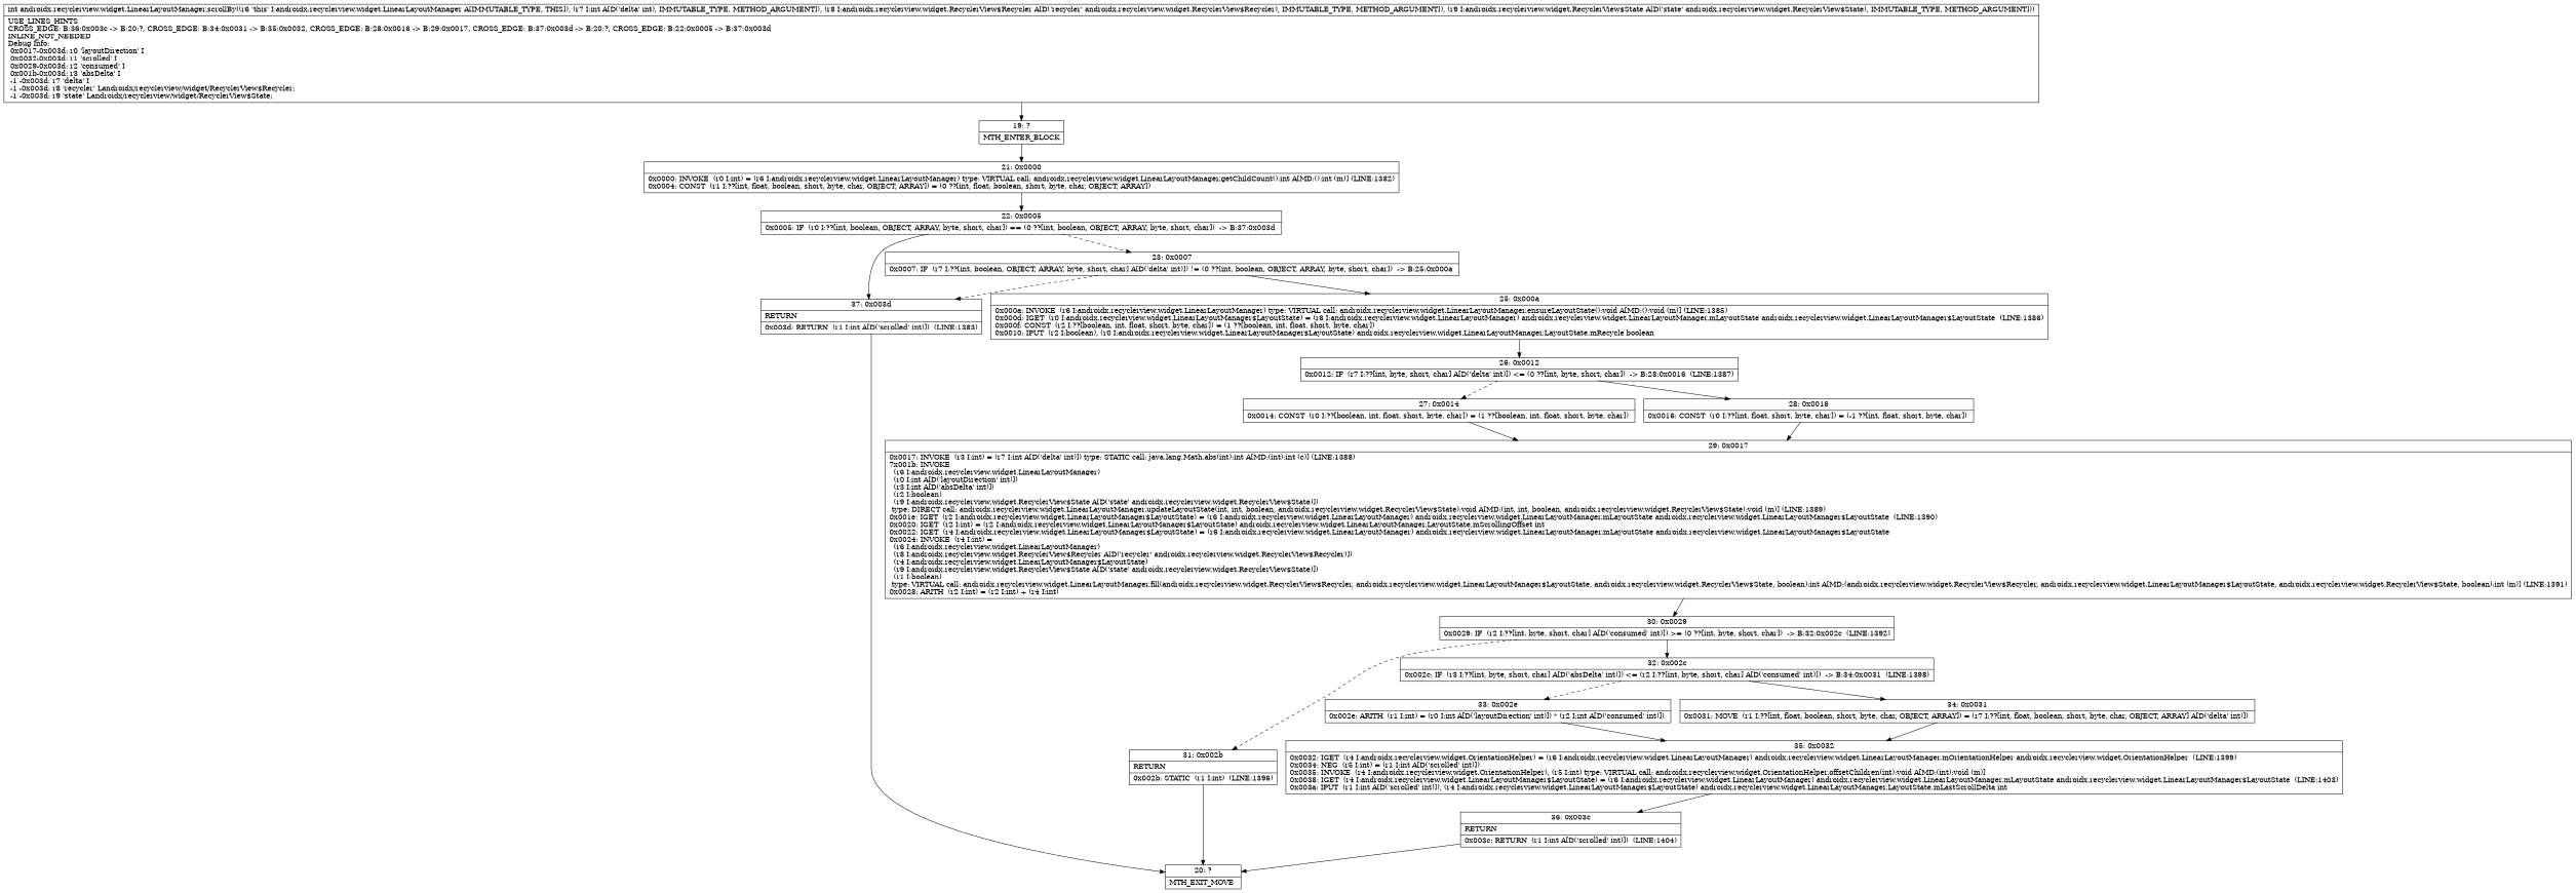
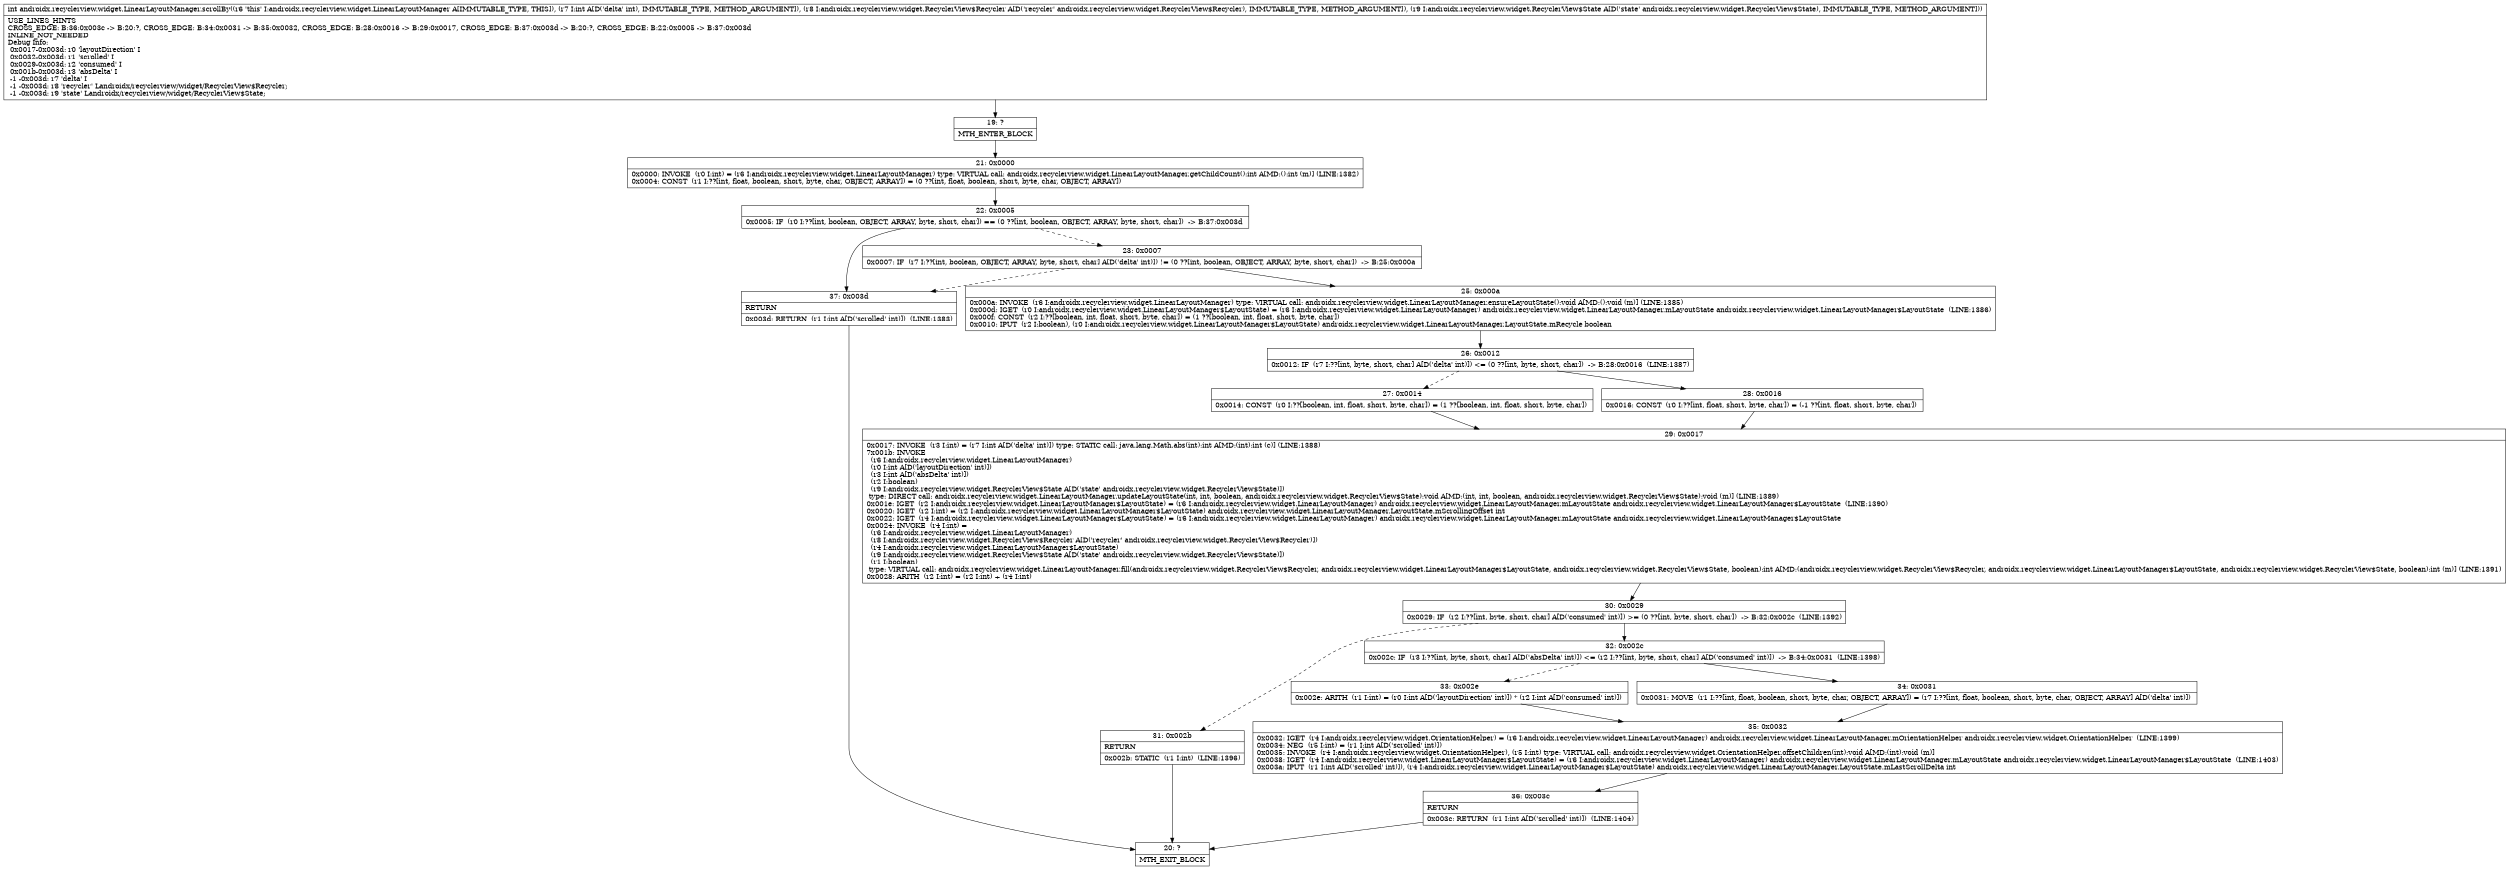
  digraph {
    node [shape=record]
    n1 [label="{19\:\ ?|MTH_ENTER_BLOCK\l}"]
    n2 [label="{21\:\ 0x0000|0x0000: INVOKE  (r0 I:int) = (r6 I:androidx.recyclerview.widget.LinearLayoutManager) type: VIRTUAL call: androidx.recyclerview.widget.LinearLayoutManager.getChildCount():int A[MD:():int (m)] (LINE:1382)\l0x0004: CONST  (r1 I:??[int, float, boolean, short, byte, char, OBJECT, ARRAY]) = (0 ??[int, float, boolean, short, byte, char, OBJECT, ARRAY]) \l}"]
    n3 [label="{22\:\ 0x0005|0x0005: IF  (r0 I:??[int, boolean, OBJECT, ARRAY, byte, short, char]) == (0 ??[int, boolean, OBJECT, ARRAY, byte, short, char])  \-\> B:37:0x003d \l}"]
    n4 [label="{23\:\ 0x0007|0x0007: IF  (r7 I:??[int, boolean, OBJECT, ARRAY, byte, short, char] A[D('delta' int)]) != (0 ??[int, boolean, OBJECT, ARRAY, byte, short, char])  \-\> B:25:0x000a \l}"]
    n5 [label="{37\:\ 0x003d|RETURN\l|0x003d: RETURN  (r1 I:int A[D('scrolled' int)])  (LINE:1383)\l}"]
    n6 [label="{25\:\ 0x000a|0x000a: INVOKE  (r6 I:androidx.recyclerview.widget.LinearLayoutManager) type: VIRTUAL call: androidx.recyclerview.widget.LinearLayoutManager.ensureLayoutState():void A[MD:():void (m)] (LINE:1385)\l0x000d: IGET  (r0 I:androidx.recyclerview.widget.LinearLayoutManager$LayoutState) = (r6 I:androidx.recyclerview.widget.LinearLayoutManager) androidx.recyclerview.widget.LinearLayoutManager.mLayoutState androidx.recyclerview.widget.LinearLayoutManager$LayoutState  (LINE:1386)\l0x000f: CONST  (r2 I:??[boolean, int, float, short, byte, char]) = (1 ??[boolean, int, float, short, byte, char]) \l0x0010: IPUT  (r2 I:boolean), (r0 I:androidx.recyclerview.widget.LinearLayoutManager$LayoutState) androidx.recyclerview.widget.LinearLayoutManager.LayoutState.mRecycle boolean \l}"]
-   n7 [label="{20\:\ ?|MTH_EXIT_MOVE\l}"]
+   n7 [label="{20\:\ ?|MTH_EXIT_BLOCK\l}"]
    n8 [label="{26\:\ 0x0012|0x0012: IF  (r7 I:??[int, byte, short, char] A[D('delta' int)]) \<= (0 ??[int, byte, short, char])  \-\> B:28:0x0016  (LINE:1387)\l}"]
    n9 [label="{27\:\ 0x0014|0x0014: CONST  (r0 I:??[boolean, int, float, short, byte, char]) = (1 ??[boolean, int, float, short, byte, char]) \l}"]
    n10 [label="{28\:\ 0x0016|0x0016: CONST  (r0 I:??[int, float, short, byte, char]) = (\-1 ??[int, float, short, byte, char]) \l}"]
    n11 [label="{29\:\ 0x0017|0x0017: INVOKE  (r3 I:int) = (r7 I:int A[D('delta' int)]) type: STATIC call: java.lang.Math.abs(int):int A[MD:(int):int (c)] (LINE:1388)\l7x001b: INVOKE  \l  (r6 I:androidx.recyclerview.widget.LinearLayoutManager)\l  (r0 I:int A[D('layoutDirection' int)])\l  (r3 I:int A[D('absDelta' int)])\l  (r2 I:boolean)\l  (r9 I:androidx.recyclerview.widget.RecyclerView$State A[D('state' androidx.recyclerview.widget.RecyclerView$State)])\l type: DIRECT call: androidx.recyclerview.widget.LinearLayoutManager.updateLayoutState(int, int, boolean, androidx.recyclerview.widget.RecyclerView$State):void A[MD:(int, int, boolean, androidx.recyclerview.widget.RecyclerView$State):void (m)] (LINE:1389)\l0x001e: IGET  (r2 I:androidx.recyclerview.widget.LinearLayoutManager$LayoutState) = (r6 I:androidx.recyclerview.widget.LinearLayoutManager) androidx.recyclerview.widget.LinearLayoutManager.mLayoutState androidx.recyclerview.widget.LinearLayoutManager$LayoutState  (LINE:1390)\l0x0020: IGET  (r2 I:int) = (r2 I:androidx.recyclerview.widget.LinearLayoutManager$LayoutState) androidx.recyclerview.widget.LinearLayoutManager.LayoutState.mScrollingOffset int \l0x0022: IGET  (r4 I:androidx.recyclerview.widget.LinearLayoutManager$LayoutState) = (r6 I:androidx.recyclerview.widget.LinearLayoutManager) androidx.recyclerview.widget.LinearLayoutManager.mLayoutState androidx.recyclerview.widget.LinearLayoutManager$LayoutState \l0x0024: INVOKE  (r4 I:int) = \l  (r6 I:androidx.recyclerview.widget.LinearLayoutManager)\l  (r8 I:androidx.recyclerview.widget.RecyclerView$Recycler A[D('recycler' androidx.recyclerview.widget.RecyclerView$Recycler)])\l  (r4 I:androidx.recyclerview.widget.LinearLayoutManager$LayoutState)\l  (r9 I:androidx.recyclerview.widget.RecyclerView$State A[D('state' androidx.recyclerview.widget.RecyclerView$State)])\l  (r1 I:boolean)\l type: VIRTUAL call: androidx.recyclerview.widget.LinearLayoutManager.fill(androidx.recyclerview.widget.RecyclerView$Recycler, androidx.recyclerview.widget.LinearLayoutManager$LayoutState, androidx.recyclerview.widget.RecyclerView$State, boolean):int A[MD:(androidx.recyclerview.widget.RecyclerView$Recycler, androidx.recyclerview.widget.LinearLayoutManager$LayoutState, androidx.recyclerview.widget.RecyclerView$State, boolean):int (m)] (LINE:1391)\l0x0028: ARITH  (r2 I:int) = (r2 I:int) + (r4 I:int) \l}"]
    n12 [label="{30\:\ 0x0029|0x0029: IF  (r2 I:??[int, byte, short, char] A[D('consumed' int)]) \>= (0 ??[int, byte, short, char])  \-\> B:32:0x002c  (LINE:1392)\l}"]
    n13 [label="{31\:\ 0x002b|RETURN\l|0x002b: STATIC  (r1 I:int)  (LINE:1396)\l}"]
    n14 [label="{32\:\ 0x002c|0x002c: IF  (r3 I:??[int, byte, short, char] A[D('absDelta' int)]) \<= (r2 I:??[int, byte, short, char] A[D('consumed' int)])  \-\> B:34:0x0031  (LINE:1398)\l}"]
    n15 [label="{33\:\ 0x002e|0x002e: ARITH  (r1 I:int) = (r0 I:int A[D('layoutDirection' int)]) * (r2 I:int A[D('consumed' int)]) \l}"]
    n16 [label="{34\:\ 0x0031|0x0031: MOVE  (r1 I:??[int, float, boolean, short, byte, char, OBJECT, ARRAY]) = (r7 I:??[int, float, boolean, short, byte, char, OBJECT, ARRAY] A[D('delta' int)]) \l}"]
    n17 [label="{35\:\ 0x0032|0x0032: IGET  (r4 I:androidx.recyclerview.widget.OrientationHelper) = (r6 I:androidx.recyclerview.widget.LinearLayoutManager) androidx.recyclerview.widget.LinearLayoutManager.mOrientationHelper androidx.recyclerview.widget.OrientationHelper  (LINE:1399)\l0x0034: NEG  (r5 I:int) = (r1 I:int A[D('scrolled' int)]) \l0x0035: INVOKE  (r4 I:androidx.recyclerview.widget.OrientationHelper), (r5 I:int) type: VIRTUAL call: androidx.recyclerview.widget.OrientationHelper.offsetChildren(int):void A[MD:(int):void (m)]\l0x0038: IGET  (r4 I:androidx.recyclerview.widget.LinearLayoutManager$LayoutState) = (r6 I:androidx.recyclerview.widget.LinearLayoutManager) androidx.recyclerview.widget.LinearLayoutManager.mLayoutState androidx.recyclerview.widget.LinearLayoutManager$LayoutState  (LINE:1403)\l0x003a: IPUT  (r1 I:int A[D('scrolled' int)]), (r4 I:androidx.recyclerview.widget.LinearLayoutManager$LayoutState) androidx.recyclerview.widget.LinearLayoutManager.LayoutState.mLastScrollDelta int \l}"]
    n18 [label="{36\:\ 0x003c|RETURN\l|0x003c: RETURN  (r1 I:int A[D('scrolled' int)])  (LINE:1404)\l}"]
    n19 [label="{int androidx.recyclerview.widget.LinearLayoutManager.scrollBy((r6 'this' I:androidx.recyclerview.widget.LinearLayoutManager A[IMMUTABLE_TYPE, THIS]), (r7 I:int A[D('delta' int), IMMUTABLE_TYPE, METHOD_ARGUMENT]), (r8 I:androidx.recyclerview.widget.RecyclerView$Recycler A[D('recycler' androidx.recyclerview.widget.RecyclerView$Recycler), IMMUTABLE_TYPE, METHOD_ARGUMENT]), (r9 I:androidx.recyclerview.widget.RecyclerView$State A[D('state' androidx.recyclerview.widget.RecyclerView$State), IMMUTABLE_TYPE, METHOD_ARGUMENT]))  | USE_LINES_HINTS\lCROSS_EDGE: B:36:0x003c \-\> B:20:?, CROSS_EDGE: B:34:0x0031 \-\> B:35:0x0032, CROSS_EDGE: B:28:0x0016 \-\> B:29:0x0017, CROSS_EDGE: B:37:0x003d \-\> B:20:?, CROSS_EDGE: B:22:0x0005 \-\> B:37:0x003d\lINLINE_NOT_NEEDED\lDebug Info:\l  0x0017\-0x003d: r0 'layoutDirection' I\l  0x0032\-0x003d: r1 'scrolled' I\l  0x0029\-0x003d: r2 'consumed' I\l  0x001b\-0x003d: r3 'absDelta' I\l  \-1 \-0x003d: r7 'delta' I\l  \-1 \-0x003d: r8 'recycler' Landroidx\/recyclerview\/widget\/RecyclerView$Recycler;\l  \-1 \-0x003d: r9 'state' Landroidx\/recyclerview\/widget\/RecyclerView$State;\l}"]
    n1 -> n2
    n2 -> n3
    n3 -> n4 [style=dashed]
    n3 -> n5
    n4 -> n5 [style=dashed]
    n4 -> n6
    n5 -> n7
    n6 -> n8
    n8 -> n9 [style=dashed]
    n8 -> n10
    n9 -> n11
    n10 -> n11
    n11 -> n12
    n12 -> n13 [style=dashed]
    n12 -> n14
    n13 -> n7
    n14 -> n15 [style=dashed]
    n14 -> n16
    n15 -> n17
    n16 -> n17
    n17 -> n18
    n18 -> n7
    n19 -> n1
  }
